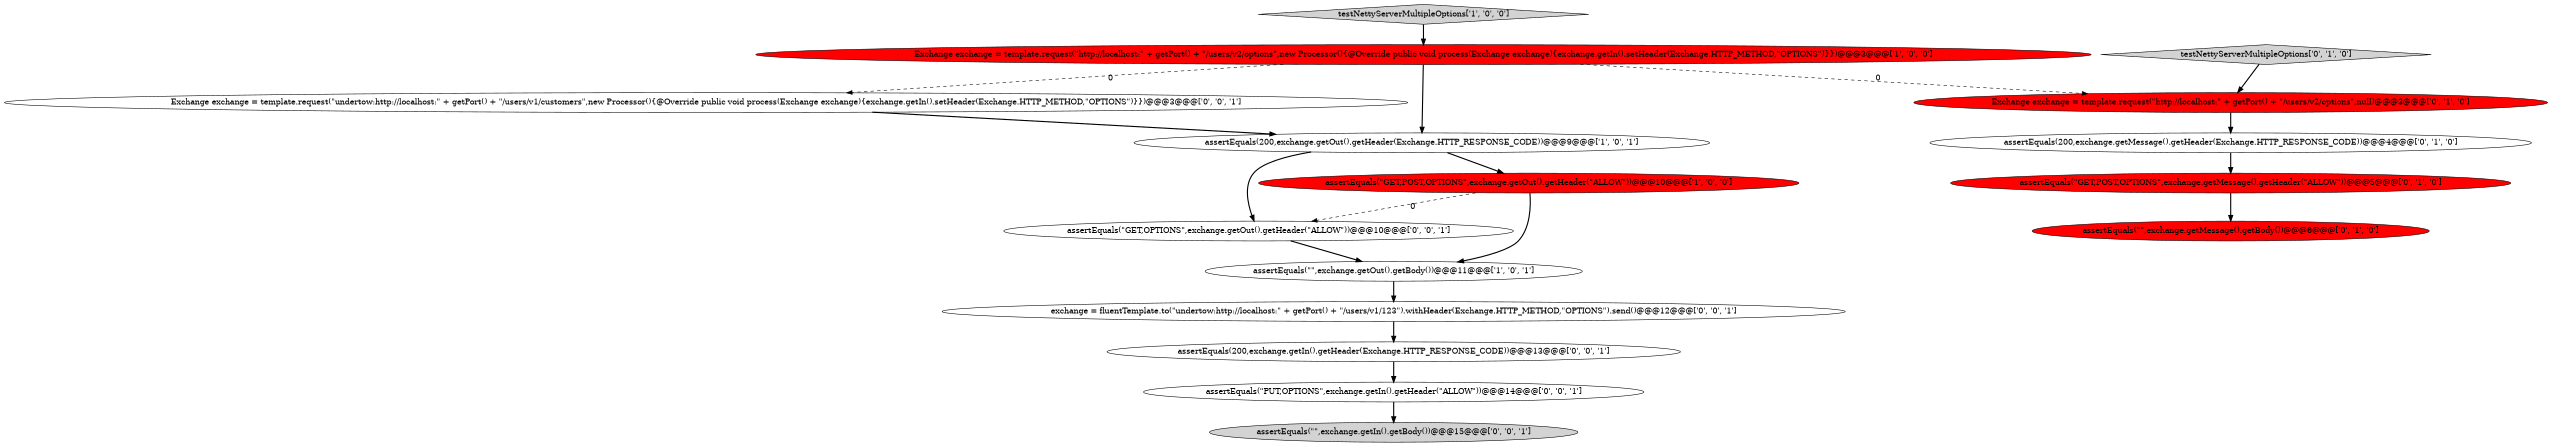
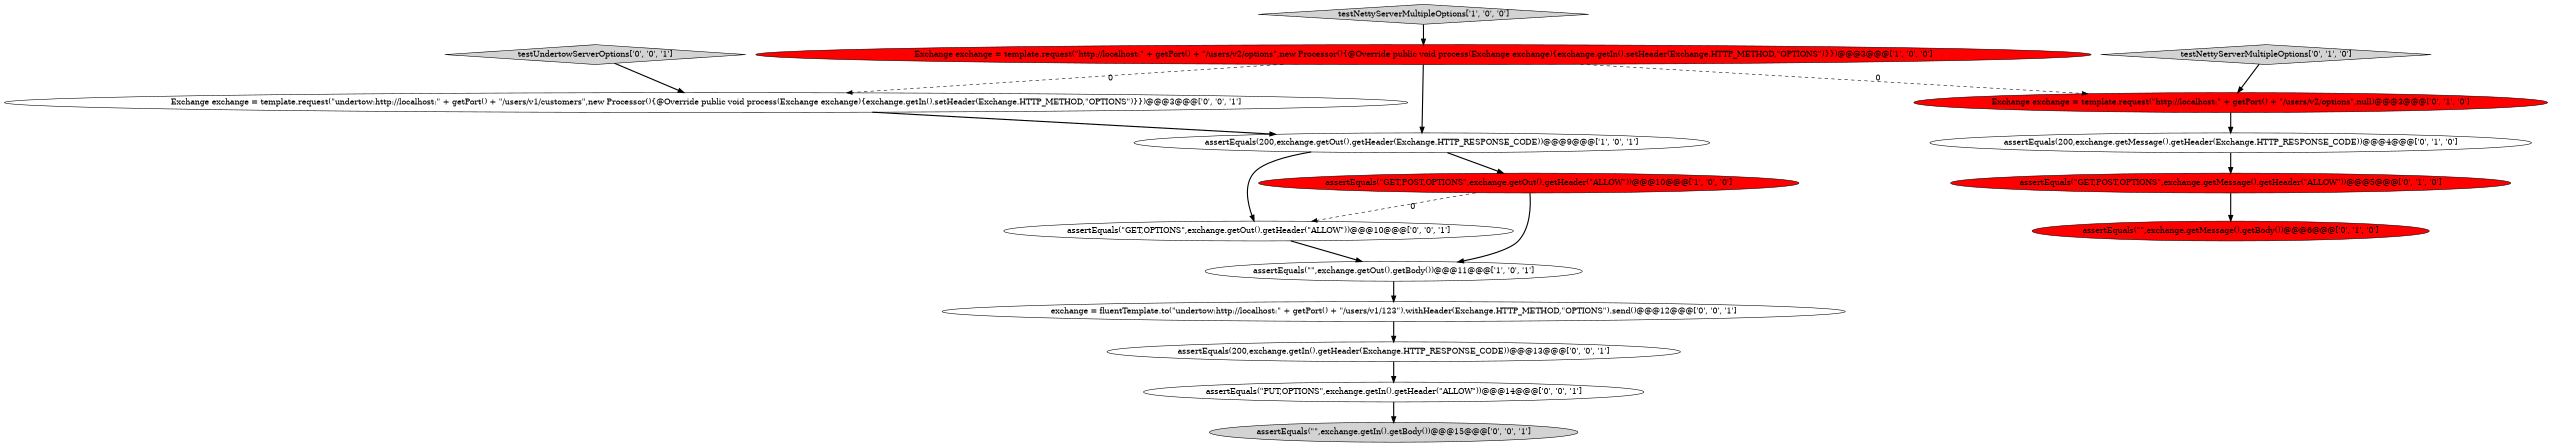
  digraph {
    fontname="DejaVu Serif"
    node [fillcolor=white shape=ellipse style=filled fontname="DejaVu Serif"]
    edge [style=bold fontname="DejaVu Serif"]
    n1 [fillcolor=red label="assertEquals(\"\",exchange.getMessage().getBody())@@@6@@@['0', '1', '0']"]
    n2 [label="assertEquals(\"GET,OPTIONS\",exchange.getOut().getHeader(\"ALLOW\"))@@@10@@@['0', '0', '1']"]
    n3 [label="assertEquals(\"\",exchange.getOut().getBody())@@@11@@@['1', '0', '1']"]
    n4 [label="Exchange exchange = template.request(\"undertow:http://localhost:\" + getPort() + \"/users/v1/customers\",new Processor(){@Override public void process(Exchange exchange){exchange.getIn().setHeader(Exchange.HTTP_METHOD,\"OPTIONS\")}})@@@3@@@['0', '0', '1']"]
    n5 [label="assertEquals(200,exchange.getOut().getHeader(Exchange.HTTP_RESPONSE_CODE))@@@9@@@['1', '0', '1']"]
    n6 [fillcolor=lightgray label="assertEquals(\"\",exchange.getIn().getBody())@@@15@@@['0', '0', '1']"]
    n7 [label="exchange = fluentTemplate.to(\"undertow:http://localhost:\" + getPort() + \"/users/v1/123\").withHeader(Exchange.HTTP_METHOD,\"OPTIONS\").send()@@@12@@@['0', '0', '1']"]
    n8 [fillcolor=red label="assertEquals(\"GET,POST,OPTIONS\",exchange.getOut().getHeader(\"ALLOW\"))@@@10@@@['1', '0', '0']"]
    n9 [fillcolor=red label="assertEquals(\"GET,POST,OPTIONS\",exchange.getMessage().getHeader(\"ALLOW\"))@@@5@@@['0', '1', '0']"]
    n10 [fillcolor=lightgray label="testNettyServerMultipleOptions['1', '0', '0']" shape=diamond]
    n11 [fillcolor=red label="Exchange exchange = template.request(\"http://localhost:\" + getPort() + \"/users/v2/options\",new Processor(){@Override public void process(Exchange exchange){exchange.getIn().setHeader(Exchange.HTTP_METHOD,\"OPTIONS\")}})@@@3@@@['1', '0', '0']"]
+   n12 [fillcolor=lightgray label="testUndertowServerOptions['0', '0', '1']" shape=diamond]
    n13 [label="assertEquals(\"PUT,OPTIONS\",exchange.getIn().getHeader(\"ALLOW\"))@@@14@@@['0', '0', '1']"]
    n14 [fillcolor=red label="Exchange exchange = template.request(\"http://localhost:\" + getPort() + \"/users/v2/options\",null)@@@3@@@['0', '1', '0']"]
    n15 [label="assertEquals(200,exchange.getMessage().getHeader(Exchange.HTTP_RESPONSE_CODE))@@@4@@@['0', '1', '0']"]
    n16 [label="assertEquals(200,exchange.getIn().getHeader(Exchange.HTTP_RESPONSE_CODE))@@@13@@@['0', '0', '1']"]
    n17 [fillcolor=lightgray label="testNettyServerMultipleOptions['0', '1', '0']" shape=diamond]
    n2 -> n3
    n3 -> n7
    n4 -> n5
    n5 -> n2
    n5 -> n8
    n7 -> n16
    n8 -> n2 [label=0 style=dashed]
    n8 -> n3
    n9 -> n1
    n10 -> n11
    n11 -> n4 [label=0 style=dashed]
    n11 -> n5
    n11 -> n14 [label=0 style=dashed]
+   n12 -> n4
    n13 -> n6
    n14 -> n15
    n15 -> n9
    n16 -> n13
    n17 -> n14
  }
